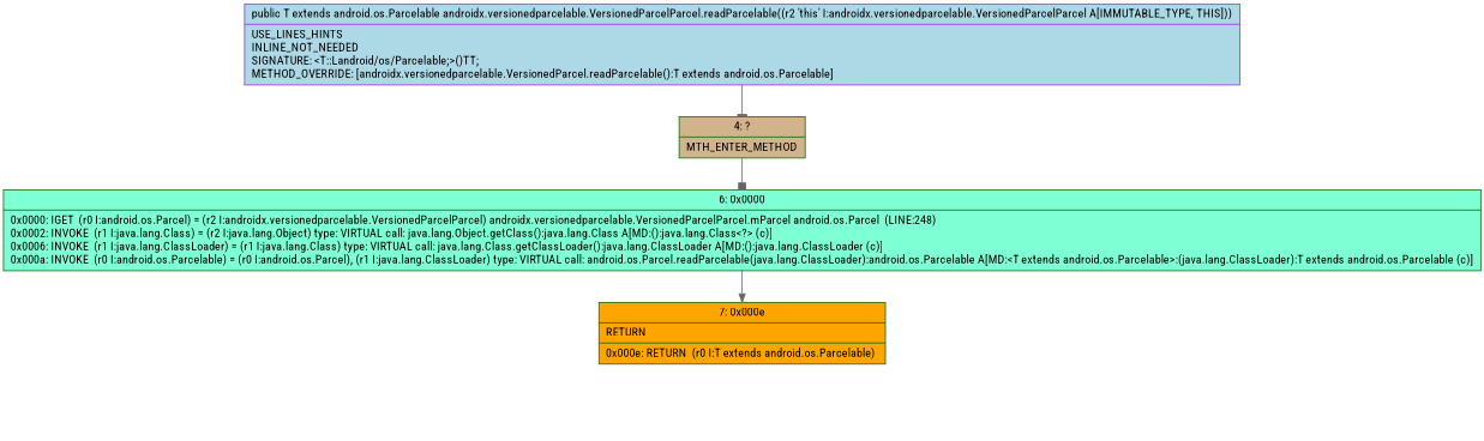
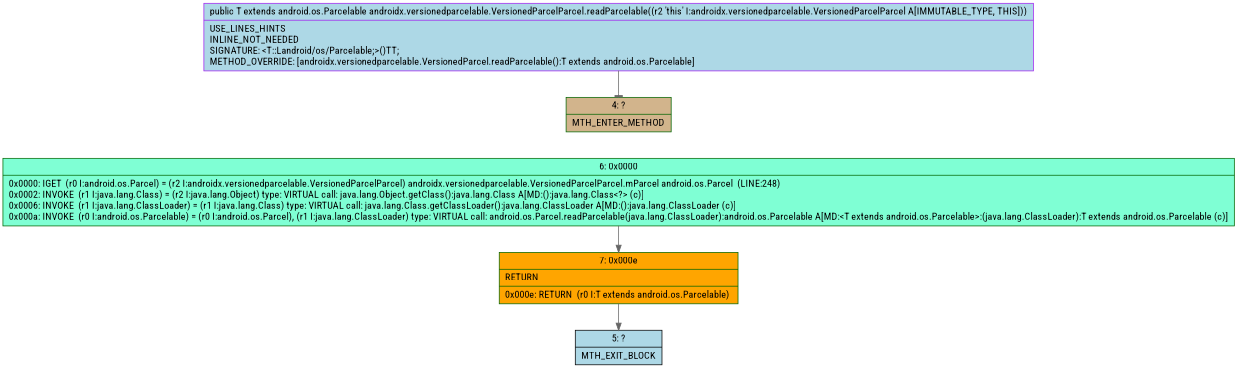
  digraph {
    fontname="Roboto Condensed"
    node [color=darkgreen fillcolor=lightblue fontname="Roboto Condensed" shape=record style=filled]
    edge [arrowhead=normal color=gray40 fontname="Roboto Condensed"]
    n1 [fillcolor=tan label="{4\:\ ?|MTH_ENTER_METHOD\l}"]
    n2 [fillcolor=aquamarine label="{6\:\ 0x0000|0x0000: IGET  (r0 I:android.os.Parcel) = (r2 I:androidx.versionedparcelable.VersionedParcelParcel) androidx.versionedparcelable.VersionedParcelParcel.mParcel android.os.Parcel  (LINE:248)\l0x0002: INVOKE  (r1 I:java.lang.Class) = (r2 I:java.lang.Object) type: VIRTUAL call: java.lang.Object.getClass():java.lang.Class A[MD:():java.lang.Class\<?\> (c)]\l0x0006: INVOKE  (r1 I:java.lang.ClassLoader) = (r1 I:java.lang.Class) type: VIRTUAL call: java.lang.Class.getClassLoader():java.lang.ClassLoader A[MD:():java.lang.ClassLoader (c)]\l0x000a: INVOKE  (r0 I:android.os.Parcelable) = (r0 I:android.os.Parcel), (r1 I:java.lang.ClassLoader) type: VIRTUAL call: android.os.Parcel.readParcelable(java.lang.ClassLoader):android.os.Parcelable A[MD:\<T extends android.os.Parcelable\>:(java.lang.ClassLoader):T extends android.os.Parcelable (c)]\l}"]
    n3 [fillcolor=orange label="{7\:\ 0x000e|RETURN\l|0x000e: RETURN  (r0 I:T extends android.os.Parcelable) \l}"]
+   n4 [color=black label="{5\:\ ?|MTH_EXIT_BLOCK\l}"]
    n5 [color=purple label="{public T extends android.os.Parcelable androidx.versionedparcelable.VersionedParcelParcel.readParcelable((r2 'this' I:androidx.versionedparcelable.VersionedParcelParcel A[IMMUTABLE_TYPE, THIS]))  | USE_LINES_HINTS\lINLINE_NOT_NEEDED\lSIGNATURE: \<T::Landroid\/os\/Parcelable;\>()TT;\lMETHOD_OVERRIDE: [androidx.versionedparcelable.VersionedParcel.readParcelable():T extends android.os.Parcelable]\l}"]
-   n1 -> n2 [arrowhead=box]
    n2 -> n3
+   n3 -> n4
    n5 -> n1 [arrowhead=tee]
  }
